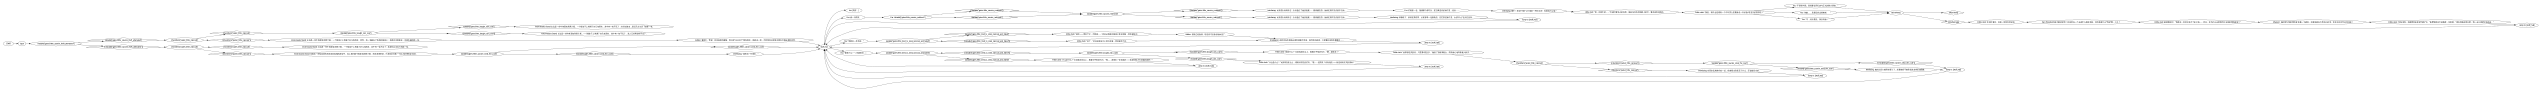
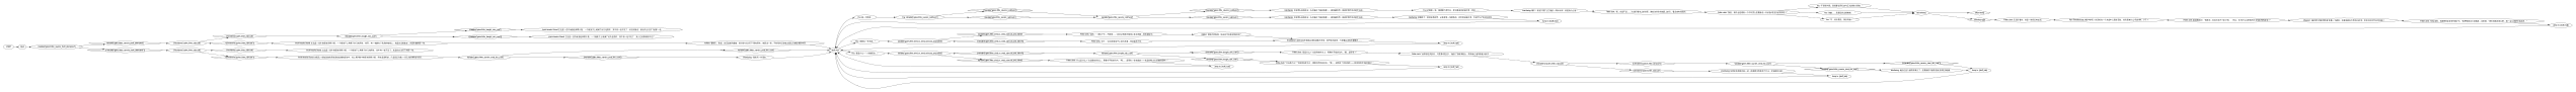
  digraph {
    fontname="Liberation Sans"
    rankdir=LR
    node [fontname="Liberation Sans"]
    edge [fontname="Liberation Sans"]
    n1 [label=START]
    n2 [label=input]
    n3 [label="Variable[\"gates.frittte_savoire_theft_attempted\"]"]
    n4 [label="Variable[\"gates.frittte_savoire_theft_attempted\"]" shape=diamond]
    n5 [label="!(Variable[\"gates.frittte_savoire_theft_attempted\"])" shape=diamond]
    n6 [label="Frittte clerk: “我说，我不会是看到一个中年男人想要偷走一件价值4雷亚尔的雨衣吧？”"]
    n7 [label="You: “不，你没看见。我没有做！”"]
    n8 [label="You: “不要评判我。我需要征用它参与正式的警方调查。”"]
    n9 [label="You: “抱歉……我最近状态很糟糕……”"]
    n10 [label="IsKimHere()"]
    n11 [label="Variable[\"gates.frittte_savoire_steal_the_coat\"]"]
    n12 [label="Variable[\"gates.frittte_savoire_steal_the_coat\"]" shape=diamond]
    n13 [label="!(Variable[\"gates.frittte_savoire_steal_the_coat\"])" shape=diamond]
    n14 [label=stuff_hub]
    n15 [label="Interfacing: “我想买一件雨衣。”"]
-   n16 [label="You: [离开。]"]
    n17 [label="You: 偷一件雨衣。"]
    n18 [label="You: “我想买一件雨衣。”"]
    n19 [label="You: “那是什么？”（指着雨衣。）"]
    n20 [label="Variable[\"gates.fritte_tried_to_steal_raincoat_and_failed\"]"]
    n21 [label="Variable[\"gates.fritte_tried_to_steal_raincoat_and_failed\"]" shape=diamond]
    n22 [label="!(Variable[\"gates.fritte_tried_to_steal_raincoat_and_failed\"])" shape=diamond]
    n23 [label="Frittte clerk: “是的——请买下它，不要偷……”店员从肮脏的地板上拿起衣服，然后递给你。"]
    n24 [label="Frittte clerk: “好了。”店员从矮架子上拿出衣服，然后递给了你。"]
    n25 [label="Volition: 错误已经挽回。现在你可以放松地休息了。"]
    n26 [label="Endurance: 这样你在外面就会感觉温暖又舒适。很不错的选择，只是看起来有些傻傻的……"]
    n27 [label="CheckItem(\"jacket_fritte_raincoat\")"]
    n28 [label="CheckItem(\"jacket_fritte_raincoat\")" shape=diamond]
    n29 [label="!(CheckItem(\"jacket_fritte_raincoat\"))" shape=diamond]
    n30 [label="Interfacing: 东西杂乱地堆积在一起，很难看出到底丢了什么。应该挺安全的。"]
    n31 [label="Variable[\"gates.frittte_savoire_steal_the_coat\"]"]
    n32 [label="Jump to: [stuff_hub]"]
    n33 [label="Variable[\"gates.frittte_savoire_steal_the_coat\"]" shape=diamond]
    n34 [label="!(Variable[\"gates.frittte_savoire_steal_the_coat\"])" shape=diamond]
    n35 [label="You: 试着抓一包。随便哪个都可以。把它藏进你的袖子里，然后……"]
    n36 [label="Interfacing: 哦不！我说*不要*让它啪的一声掉出来！你在搞什么鬼？"]
    n37 [label="Frittte clerk: “呃，你是不是……”女孩盯着地上的东西。躺在灰扑扑的地面上的它，看起来有些悲伤。"]
    n38 [label="Knick-knacks Stand: 左边是一些牛角面包和果汁瓶，一个矮架子上堆满了好几包雨衣。其中有一包不见了：就是你合法买下的那一包。"]
    n39 [label="Rhetoric: 她的那句‘招惹弗利多’就像一句谚语，或者她是在引用别人的话。也许之后你可以问问她？"]
    n40 [label="Frittte clerk: “你知道吗，招惹弗利多是很*危险*的。”她摩挲着自己的脸庞，沉思着。“把东西放在那儿吧，我一会儿再把它收起来。”"]
    n41 [label="Jump to: [stuff_hub]"]
    n42 [label="IsKimHere()" shape=diamond]
    n43 [label="!(Interfacing())" shape=diamond]
    n44 [label="CheckItem(\"jacket_fritte_raincoat\")"]
    n45 [label="CheckItem(\"jacket_fritte_raincoat\")" shape=diamond]
    n46 [label="!(CheckItem(\"jacket_fritte_raincoat\"))" shape=diamond]
    n47 [label="Knick-knacks Stand: 你看见一些包装好的雨衣摆在低矮的货架中，其上展列着牛角面包和果汁瓶。雨衣是透明的，只是背后印着一个巨大的‘弗利多’标语。"]
    n48 [label="Knick-knacks Stand: 左边是一些牛角面包和果汁瓶，一个矮架子上堆满了好几包雨衣。其中有一包不见了。某人已经再聪明不过了。"]
    n49 [label="Frittte clerk: 店员盯着你，但是一时间没有说话。"]
    n50 [label="Pain Threshold: 她大概14岁吧！你居然在一个未成年人面前丢脸，你到底有什么*毛病*啊，小子？！"]
    n51 [label="You: Variable[\"gates.fritte_savoire_redcheck\"]"]
    n52 [label="Variable[\"gates.fritte_savoire_redcheck\"]" shape=diamond]
    n53 [label="!(Variable[\"gates.fritte_savoire_redcheck\"])" shape=diamond]
    n54 [label="Variable[\"gates.fritte_savoire_redcheck\"]"]
    n55 [label="Variable[\"gates.fritte_savoire_redcheck\"]" shape=diamond]
    n56 [label="!(Variable[\"gates.fritte_savoire_redcheck\"])" shape=diamond]
    n57 [label="Frittte clerk: 她接着说到：“我是说，其实它花不了多少钱……所以，你为什么会想因为它去招惹弗利多呢？”"]
    n58 [label="Jump to: [stuff_hub]"]
    n59 [label="CheckItem(\"jacket_fritte_raincoat\")"]
    n60 [label="CheckItem(\"jacket_fritte_raincoat\")" shape=diamond]
    n61 [label="!(CheckItem(\"jacket_fritte_raincoat\"))" shape=diamond]
    n62 [label="Variable[\"gates.fritte_bought_rain_coat\"]"]
    n63 [label="Knick-knacks Stand: 左边是一些牛角面包和果汁瓶，一个矮架子上堆满了好几包雨衣。然而，有一包躺在了肮脏的地板上：就是你试着偷走，但是失败的那一包。"]
    n64 [label="Variable[\"gates.fritte_bought_rain_coat\"]" shape=diamond]
    n65 [label="!(Variable[\"gates.fritte_bought_rain_coat\"])" shape=diamond]
    n66 [label="Volition: 看着它，警探。你应该感到羞愧。除非你*合法买下*那包雨衣，挽回这一切，不然我保证你每次看见它都会感到有罪。"]
    n67 [label="Variable[\"gates.fritte_bought_rain_coat\"]"]
    n68 [label="Variable[\"gates.fritte_bought_rain_coat\"]" shape=diamond]
    n69 [label="!(Variable[\"gates.fritte_bought_rain_coat\"])" shape=diamond]
    n70 [label="Frittte clerk: “什么是什么？”女孩靠在柜台上，看着你手指的方向。“呃……是雨衣？你知道的——就是你刚才买的那种？”"]
    n71 [label="Frittte clerk: “那是什么？”女孩靠在柜台上，看着你手指的方向。“嗯，是雨衣？”"]
    n72 [label="Jump to: [stuff_hub]"]
    n73 [label="Frittte clerk: “如果你想买的话，只需要4雷亚尔。”她拍了拍玻璃柜台。雨衣耐心地等着被人购买。"]
    n74 [label="Variable[\"gates.fritte_tried_to_steal_raincoat_and_failed\"]"]
    n75 [label="Variable[\"gates.fritte_tried_to_steal_raincoat_and_failed\"]" shape=diamond]
    n76 [label="!(Variable[\"gates.fritte_tried_to_steal_raincoat_and_failed\"])" shape=diamond]
    n77 [label="Frittte clerk: “什么是什么？”女孩靠在柜台上，看着你手指的方向。“呃……是雨衣？你知道的——就是你刚才打算偷的那种？”"]
    n78 [label="Jump to: [stuff_hub]"]
    n79 [label="Interfacing: 女孩埋头钻研杂志，头发盖住了她的脸庞……视线被阻挡，她肯定看不见你的手在动。"]
    n80 [label="Interfacing: 女孩埋头钻研杂志，头发盖住了她的脸庞……视线被阻挡，她肯定看不见你的手在动。"]
    n81 [label="Interfacing: 单膝跪下。假装在系鞋带。从底部拿一包散装的。把它塞进袖子里。女孩*什么*也没注意到。"]
    n82 [label="Jump to: [stuff_hub]"]
    n83 [label="Knick-knacks Stand: 左边是一些牛角面包和果汁瓶，一个矮架子上堆满了好几包雨衣。其中有一包不见了：你尝试偷走，最后又合法买下的那一包。"]
    n84 [label="Jump to: [stuff_hub]"]
    n85 [label="Interfacing: 她的注意力被雨衣吸引了，想要偷窃不被察觉就变得更加困难。"]
    n1 -> n2
    n2 -> n3
    n3 -> n4
    n3 -> n5
    n4 -> n59
    n5 -> n44
    n6 -> n7
    n6 -> n8
    n6 -> n9
    n7 -> n10
    n8 -> n10
    n9 -> n10
    n10 -> n42
    n10 -> n43
    n11 -> n12
    n11 -> n13
    n12 -> n14
    n13 -> n15
-   n14 -> n16
    n14 -> n17
    n14 -> n18
    n14 -> n19
    n15 -> n14
    n17 -> n51
    n18 -> n20
    n19 -> n74
    n20 -> n21
    n20 -> n22
    n21 -> n23
    n22 -> n24
    n23 -> n25
    n24 -> n26
    n25 -> n26
    n26 -> n84
    n27 -> n28
    n27 -> n29
    n28 -> n30
    n29 -> n31
    n30 -> n32
    n31 -> n33
    n31 -> n34
    n32 -> n14
    n33 -> n85
    n34 -> n58
    n35 -> n36
    n36 -> n37
    n37 -> n6
    n39 -> n40
    n40 -> n41
    n41 -> n14
    n43 -> n49
    n44 -> n45
    n44 -> n46
    n45 -> n38
    n46 -> n47
    n47 -> n11
    n49 -> n50
    n50 -> n57
    n51 -> n52
    n51 -> n53
    n52 -> n54
    n53 -> n54
    n54 -> n55
    n54 -> n56
    n55 -> n79
    n56 -> n80
    n57 -> n39
    n58 -> n14
    n59 -> n60
    n59 -> n61
    n60 -> n62
    n61 -> n63
    n62 -> n64
    n62 -> n65
    n63 -> n66
    n64 -> n83
    n65 -> n48
    n66 -> n14
    n67 -> n68
    n67 -> n69
    n68 -> n70
    n69 -> n71
    n70 -> n72
    n71 -> n73
    n72 -> n14
    n73 -> n27
    n74 -> n75
    n74 -> n76
    n75 -> n77
    n76 -> n67
    n77 -> n78
    n78 -> n14
    n79 -> n81
    n80 -> n35
    n81 -> n82
    n82 -> n14
    n84 -> n14
    n85 -> n58
  }
